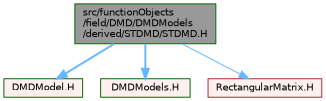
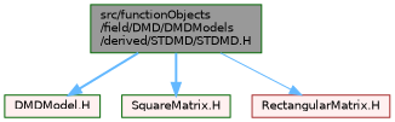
  digraph {
    node [color=darkgreen fillcolor="#FFF0F0" fontname=Helvetica fontsize=10 shape=box style=filled]
    edge [color=steelblue1 fontname=Helvetica fontsize=10 labelfontname=Helvetica labelfontsize=10 style=bold]
    n1 [fillcolor=grey60 fontcolor=black height=0.2 label="src/functionObjects\l/field/DMD/DMDModels\l/derived/STDMD/STDMD.H" width=0.4]
    n2 [height=0.2 label="DMDModel.H" width=0.4]
-   n3 [height=0.2 label="DMDModels.H" width=0.4]
+   n3 [height=0.2 label="SquareMatrix.H" width=0.4]
    n4 [color=brown height=0.2 label="RectangularMatrix.H" width=0.4]
    n1 -> n2
    n1 -> n3
    n1 -> n4 [style=solid]
  }
